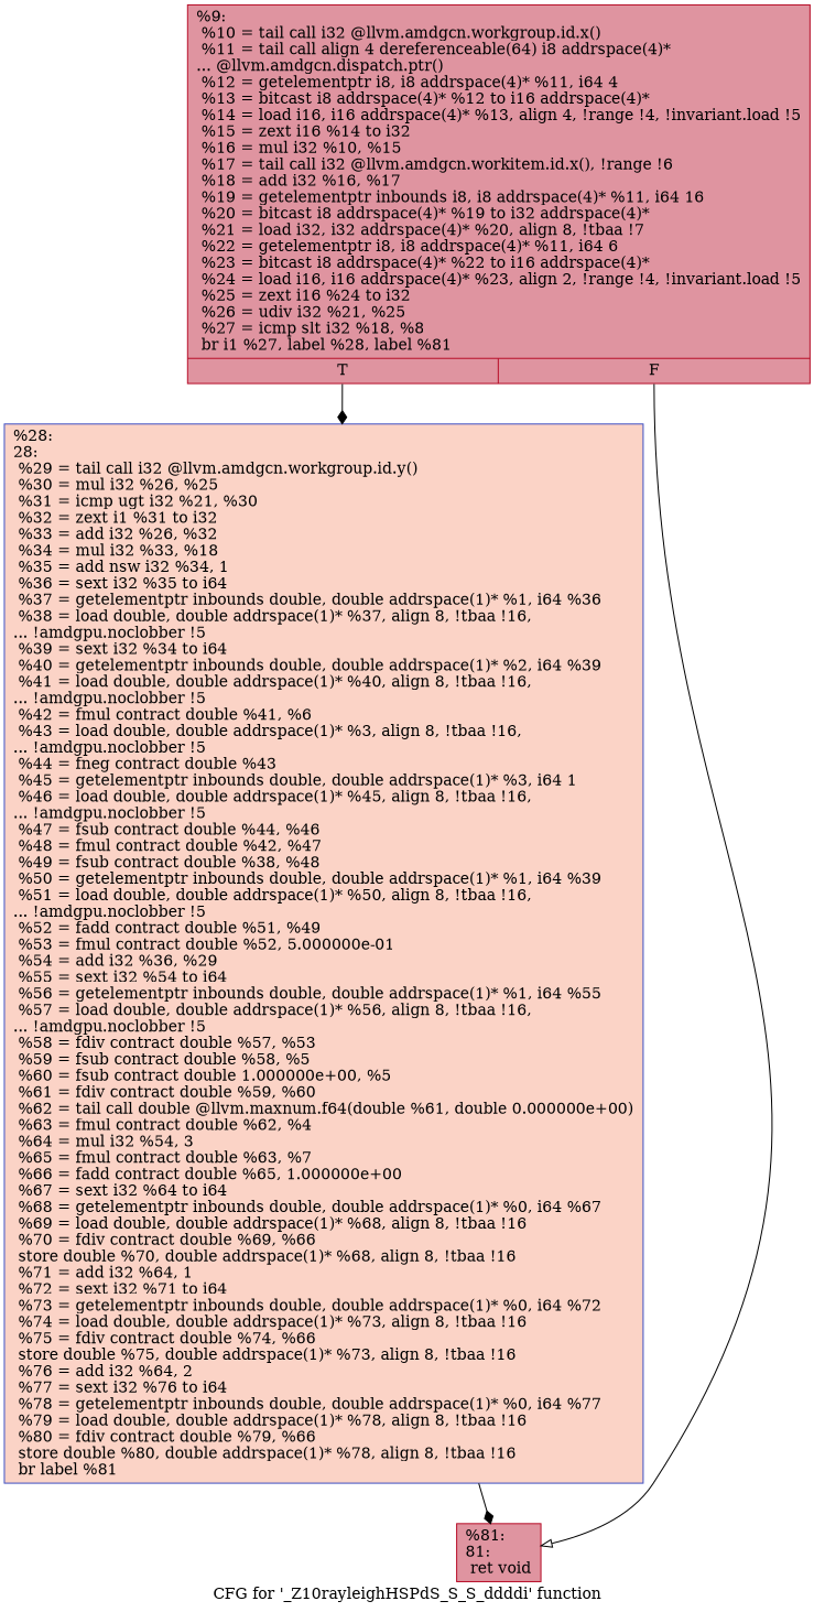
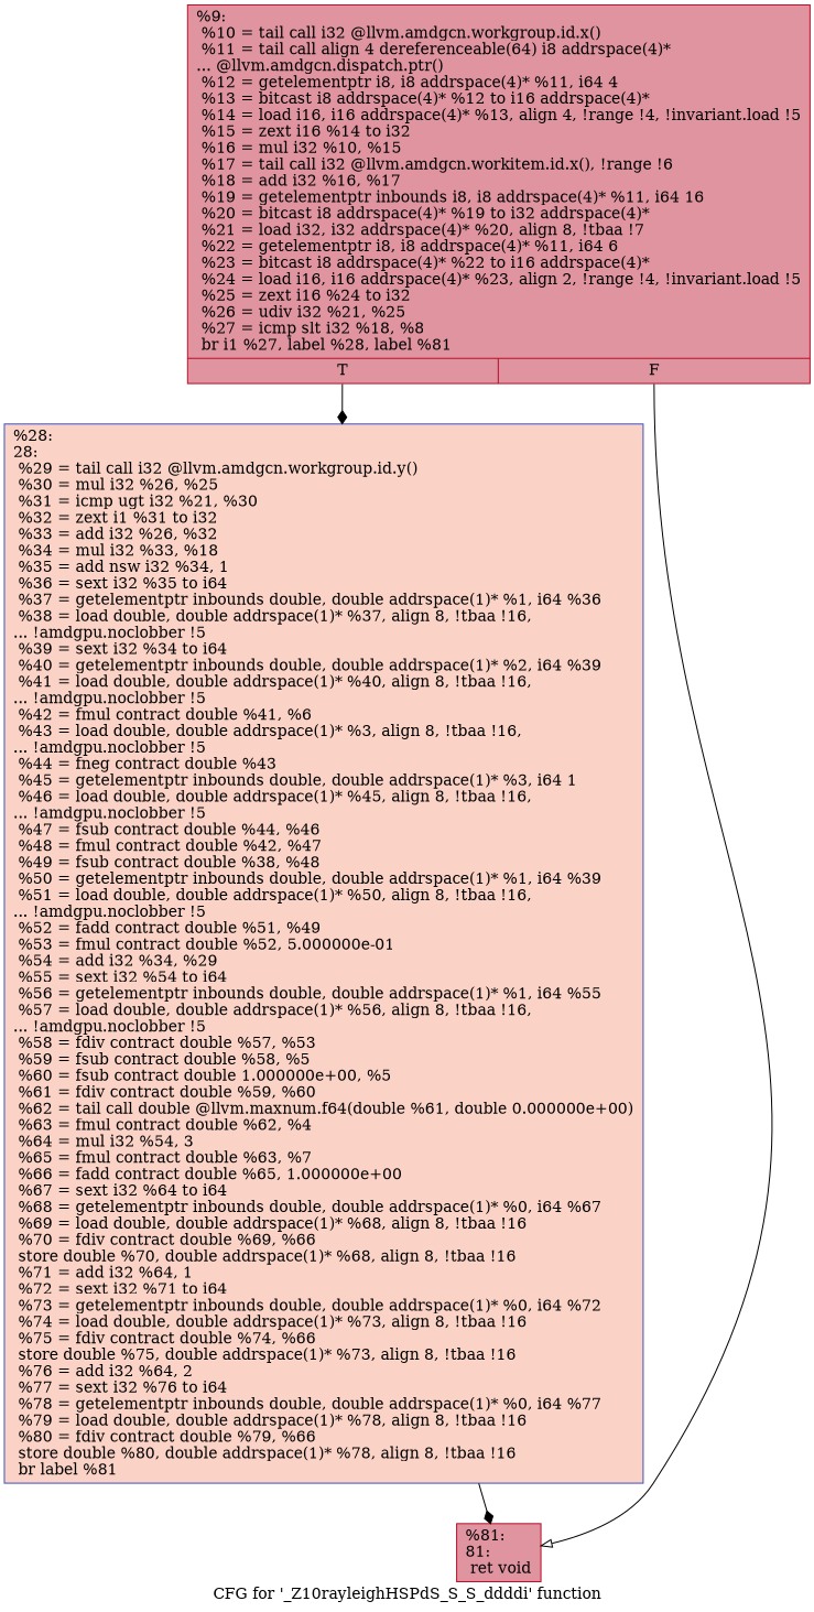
  digraph {
    label="CFG for '_Z10rayleighHSPdS_S_S_ddddi' function"
    node [color="#b70d28ff" fillcolor="#b70d2870" shape=record style=filled]
    edge [arrowhead=diamond]
    n1 [label="{%9:\l  %10 = tail call i32 @llvm.amdgcn.workgroup.id.x()\l  %11 = tail call align 4 dereferenceable(64) i8 addrspace(4)*\l... @llvm.amdgcn.dispatch.ptr()\l  %12 = getelementptr i8, i8 addrspace(4)* %11, i64 4\l  %13 = bitcast i8 addrspace(4)* %12 to i16 addrspace(4)*\l  %14 = load i16, i16 addrspace(4)* %13, align 4, !range !4, !invariant.load !5\l  %15 = zext i16 %14 to i32\l  %16 = mul i32 %10, %15\l  %17 = tail call i32 @llvm.amdgcn.workitem.id.x(), !range !6\l  %18 = add i32 %16, %17\l  %19 = getelementptr inbounds i8, i8 addrspace(4)* %11, i64 16\l  %20 = bitcast i8 addrspace(4)* %19 to i32 addrspace(4)*\l  %21 = load i32, i32 addrspace(4)* %20, align 8, !tbaa !7\l  %22 = getelementptr i8, i8 addrspace(4)* %11, i64 6\l  %23 = bitcast i8 addrspace(4)* %22 to i16 addrspace(4)*\l  %24 = load i16, i16 addrspace(4)* %23, align 2, !range !4, !invariant.load !5\l  %25 = zext i16 %24 to i32\l  %26 = udiv i32 %21, %25\l  %27 = icmp slt i32 %18, %8\l  br i1 %27, label %28, label %81\l|{<s0>T|<s1>F}}"]
-   n2 [color="#3d50c3ff" fillcolor="#f59c7d70" label="{%28:\l28:                                               \l  %29 = tail call i32 @llvm.amdgcn.workgroup.id.y()\l  %30 = mul i32 %26, %25\l  %31 = icmp ugt i32 %21, %30\l  %32 = zext i1 %31 to i32\l  %33 = add i32 %26, %32\l  %34 = mul i32 %33, %18\l  %35 = add nsw i32 %34, 1\l  %36 = sext i32 %35 to i64\l  %37 = getelementptr inbounds double, double addrspace(1)* %1, i64 %36\l  %38 = load double, double addrspace(1)* %37, align 8, !tbaa !16,\l... !amdgpu.noclobber !5\l  %39 = sext i32 %34 to i64\l  %40 = getelementptr inbounds double, double addrspace(1)* %2, i64 %39\l  %41 = load double, double addrspace(1)* %40, align 8, !tbaa !16,\l... !amdgpu.noclobber !5\l  %42 = fmul contract double %41, %6\l  %43 = load double, double addrspace(1)* %3, align 8, !tbaa !16,\l... !amdgpu.noclobber !5\l  %44 = fneg contract double %43\l  %45 = getelementptr inbounds double, double addrspace(1)* %3, i64 1\l  %46 = load double, double addrspace(1)* %45, align 8, !tbaa !16,\l... !amdgpu.noclobber !5\l  %47 = fsub contract double %44, %46\l  %48 = fmul contract double %42, %47\l  %49 = fsub contract double %38, %48\l  %50 = getelementptr inbounds double, double addrspace(1)* %1, i64 %39\l  %51 = load double, double addrspace(1)* %50, align 8, !tbaa !16,\l... !amdgpu.noclobber !5\l  %52 = fadd contract double %51, %49\l  %53 = fmul contract double %52, 5.000000e-01\l  %54 = add i32 %36, %29\l  %55 = sext i32 %54 to i64\l  %56 = getelementptr inbounds double, double addrspace(1)* %1, i64 %55\l  %57 = load double, double addrspace(1)* %56, align 8, !tbaa !16,\l... !amdgpu.noclobber !5\l  %58 = fdiv contract double %57, %53\l  %59 = fsub contract double %58, %5\l  %60 = fsub contract double 1.000000e+00, %5\l  %61 = fdiv contract double %59, %60\l  %62 = tail call double @llvm.maxnum.f64(double %61, double 0.000000e+00)\l  %63 = fmul contract double %62, %4\l  %64 = mul i32 %54, 3\l  %65 = fmul contract double %63, %7\l  %66 = fadd contract double %65, 1.000000e+00\l  %67 = sext i32 %64 to i64\l  %68 = getelementptr inbounds double, double addrspace(1)* %0, i64 %67\l  %69 = load double, double addrspace(1)* %68, align 8, !tbaa !16\l  %70 = fdiv contract double %69, %66\l  store double %70, double addrspace(1)* %68, align 8, !tbaa !16\l  %71 = add i32 %64, 1\l  %72 = sext i32 %71 to i64\l  %73 = getelementptr inbounds double, double addrspace(1)* %0, i64 %72\l  %74 = load double, double addrspace(1)* %73, align 8, !tbaa !16\l  %75 = fdiv contract double %74, %66\l  store double %75, double addrspace(1)* %73, align 8, !tbaa !16\l  %76 = add i32 %64, 2\l  %77 = sext i32 %76 to i64\l  %78 = getelementptr inbounds double, double addrspace(1)* %0, i64 %77\l  %79 = load double, double addrspace(1)* %78, align 8, !tbaa !16\l  %80 = fdiv contract double %79, %66\l  store double %80, double addrspace(1)* %78, align 8, !tbaa !16\l  br label %81\l}"]
+   n2 [color="#3d50c3ff" fillcolor="#f59c7d70" label="{%28:\l28:                                               \l  %29 = tail call i32 @llvm.amdgcn.workgroup.id.y()\l  %30 = mul i32 %26, %25\l  %31 = icmp ugt i32 %21, %30\l  %32 = zext i1 %31 to i32\l  %33 = add i32 %26, %32\l  %34 = mul i32 %33, %18\l  %35 = add nsw i32 %34, 1\l  %36 = sext i32 %35 to i64\l  %37 = getelementptr inbounds double, double addrspace(1)* %1, i64 %36\l  %38 = load double, double addrspace(1)* %37, align 8, !tbaa !16,\l... !amdgpu.noclobber !5\l  %39 = sext i32 %34 to i64\l  %40 = getelementptr inbounds double, double addrspace(1)* %2, i64 %39\l  %41 = load double, double addrspace(1)* %40, align 8, !tbaa !16,\l... !amdgpu.noclobber !5\l  %42 = fmul contract double %41, %6\l  %43 = load double, double addrspace(1)* %3, align 8, !tbaa !16,\l... !amdgpu.noclobber !5\l  %44 = fneg contract double %43\l  %45 = getelementptr inbounds double, double addrspace(1)* %3, i64 1\l  %46 = load double, double addrspace(1)* %45, align 8, !tbaa !16,\l... !amdgpu.noclobber !5\l  %47 = fsub contract double %44, %46\l  %48 = fmul contract double %42, %47\l  %49 = fsub contract double %38, %48\l  %50 = getelementptr inbounds double, double addrspace(1)* %1, i64 %39\l  %51 = load double, double addrspace(1)* %50, align 8, !tbaa !16,\l... !amdgpu.noclobber !5\l  %52 = fadd contract double %51, %49\l  %53 = fmul contract double %52, 5.000000e-01\l  %54 = add i32 %34, %29\l  %55 = sext i32 %54 to i64\l  %56 = getelementptr inbounds double, double addrspace(1)* %1, i64 %55\l  %57 = load double, double addrspace(1)* %56, align 8, !tbaa !16,\l... !amdgpu.noclobber !5\l  %58 = fdiv contract double %57, %53\l  %59 = fsub contract double %58, %5\l  %60 = fsub contract double 1.000000e+00, %5\l  %61 = fdiv contract double %59, %60\l  %62 = tail call double @llvm.maxnum.f64(double %61, double 0.000000e+00)\l  %63 = fmul contract double %62, %4\l  %64 = mul i32 %54, 3\l  %65 = fmul contract double %63, %7\l  %66 = fadd contract double %65, 1.000000e+00\l  %67 = sext i32 %64 to i64\l  %68 = getelementptr inbounds double, double addrspace(1)* %0, i64 %67\l  %69 = load double, double addrspace(1)* %68, align 8, !tbaa !16\l  %70 = fdiv contract double %69, %66\l  store double %70, double addrspace(1)* %68, align 8, !tbaa !16\l  %71 = add i32 %64, 1\l  %72 = sext i32 %71 to i64\l  %73 = getelementptr inbounds double, double addrspace(1)* %0, i64 %72\l  %74 = load double, double addrspace(1)* %73, align 8, !tbaa !16\l  %75 = fdiv contract double %74, %66\l  store double %75, double addrspace(1)* %73, align 8, !tbaa !16\l  %76 = add i32 %64, 2\l  %77 = sext i32 %76 to i64\l  %78 = getelementptr inbounds double, double addrspace(1)* %0, i64 %77\l  %79 = load double, double addrspace(1)* %78, align 8, !tbaa !16\l  %80 = fdiv contract double %79, %66\l  store double %80, double addrspace(1)* %78, align 8, !tbaa !16\l  br label %81\l}"]
    n3 [label="{%81:\l81:                                               \l  ret void\l}"]
    n1 -> n2 [tailport=s0]
    n1 -> n3 [tailport=s1 arrowhead=onormal]
    n2 -> n3
  }
